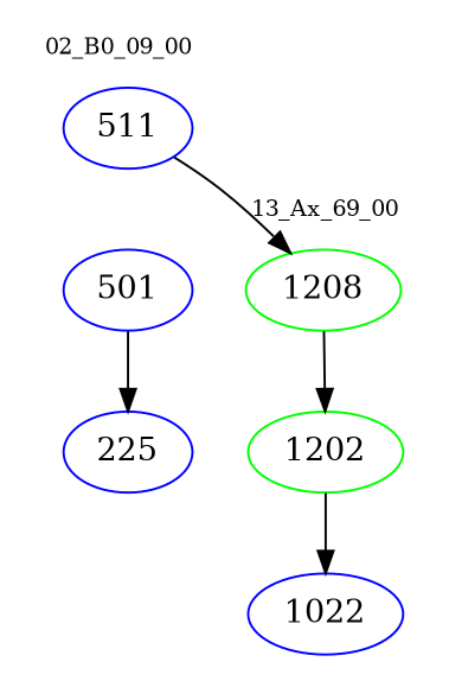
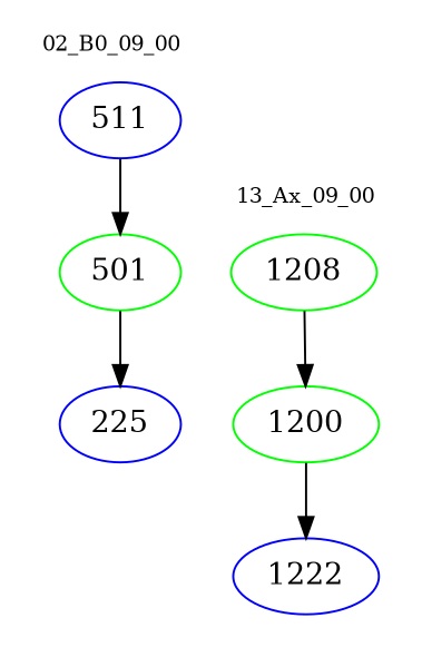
  digraph {
    node [color=green]
    edge [color=black]
    n1 [label=1208]
-   n2 [label=1202]
-   n3 [color=blue label=1022]
+   n2 [label=1200]
+   n3 [color=blue label=1222]
    n4 [color=blue label=511]
-   n5 [color=blue label=501]
+   n5 [label=501]
    n6 [color=blue label=225]
    subgraph cluster_1 {
      color=white
      fontsize=10
-     label="13_Ax_69_00"
+     label="13_Ax_09_00"
      n1
      n2
      n3
    }
    subgraph cluster_2 {
      color=white
      fontsize=10
      label="02_B0_09_00"
      n4
      n5
      n6
    }
    n1 -> n2
    n2 -> n3
-   n4 -> n1
+   n4 -> n5
    n5 -> n6
  }
